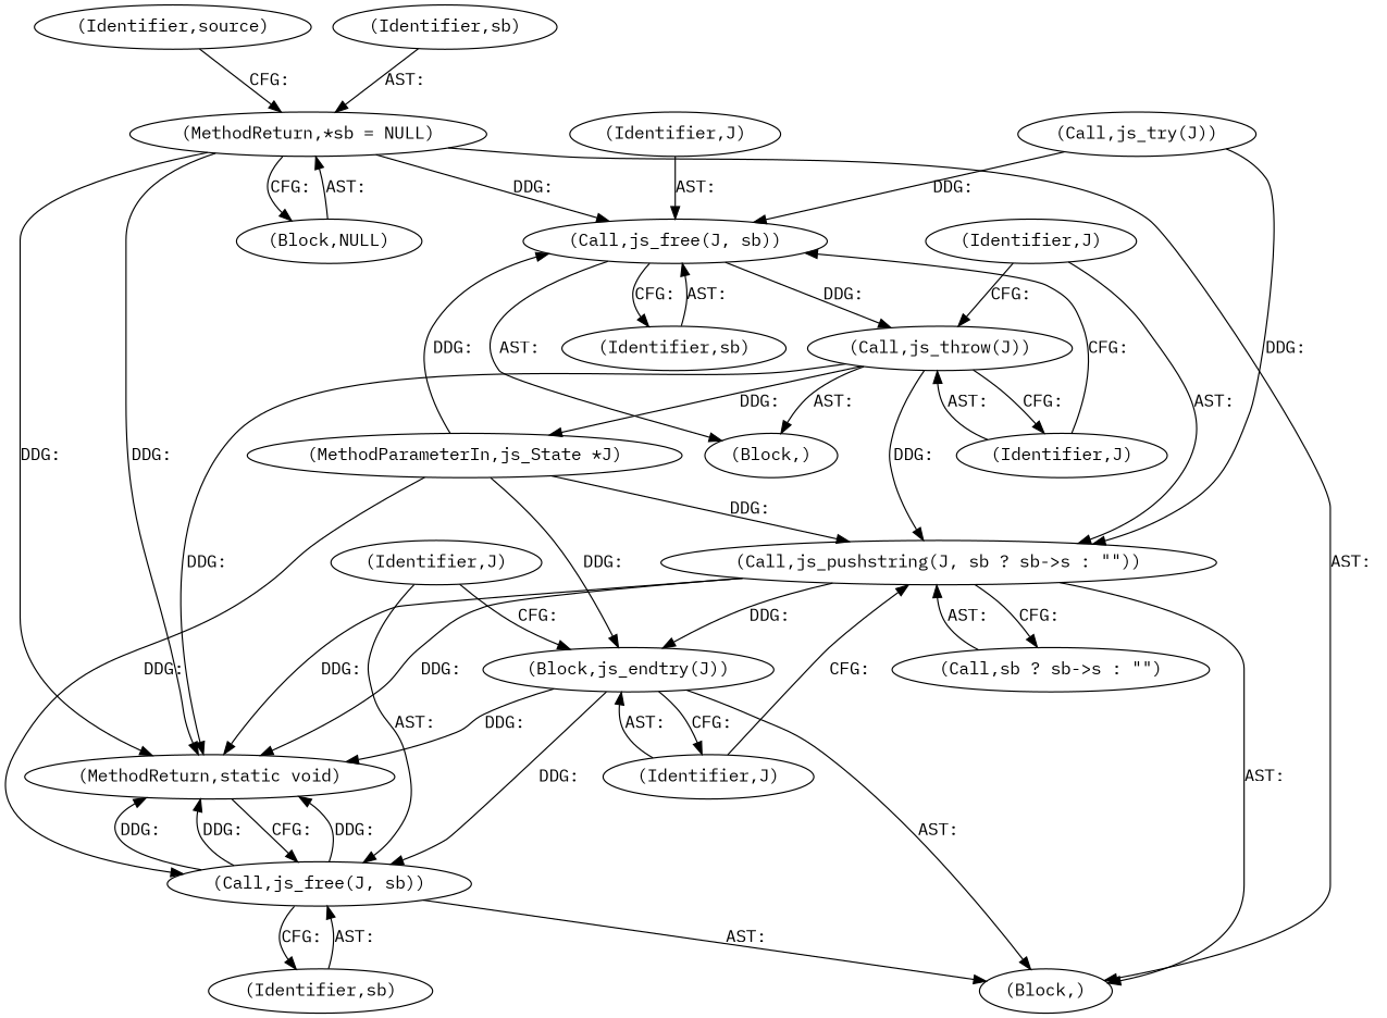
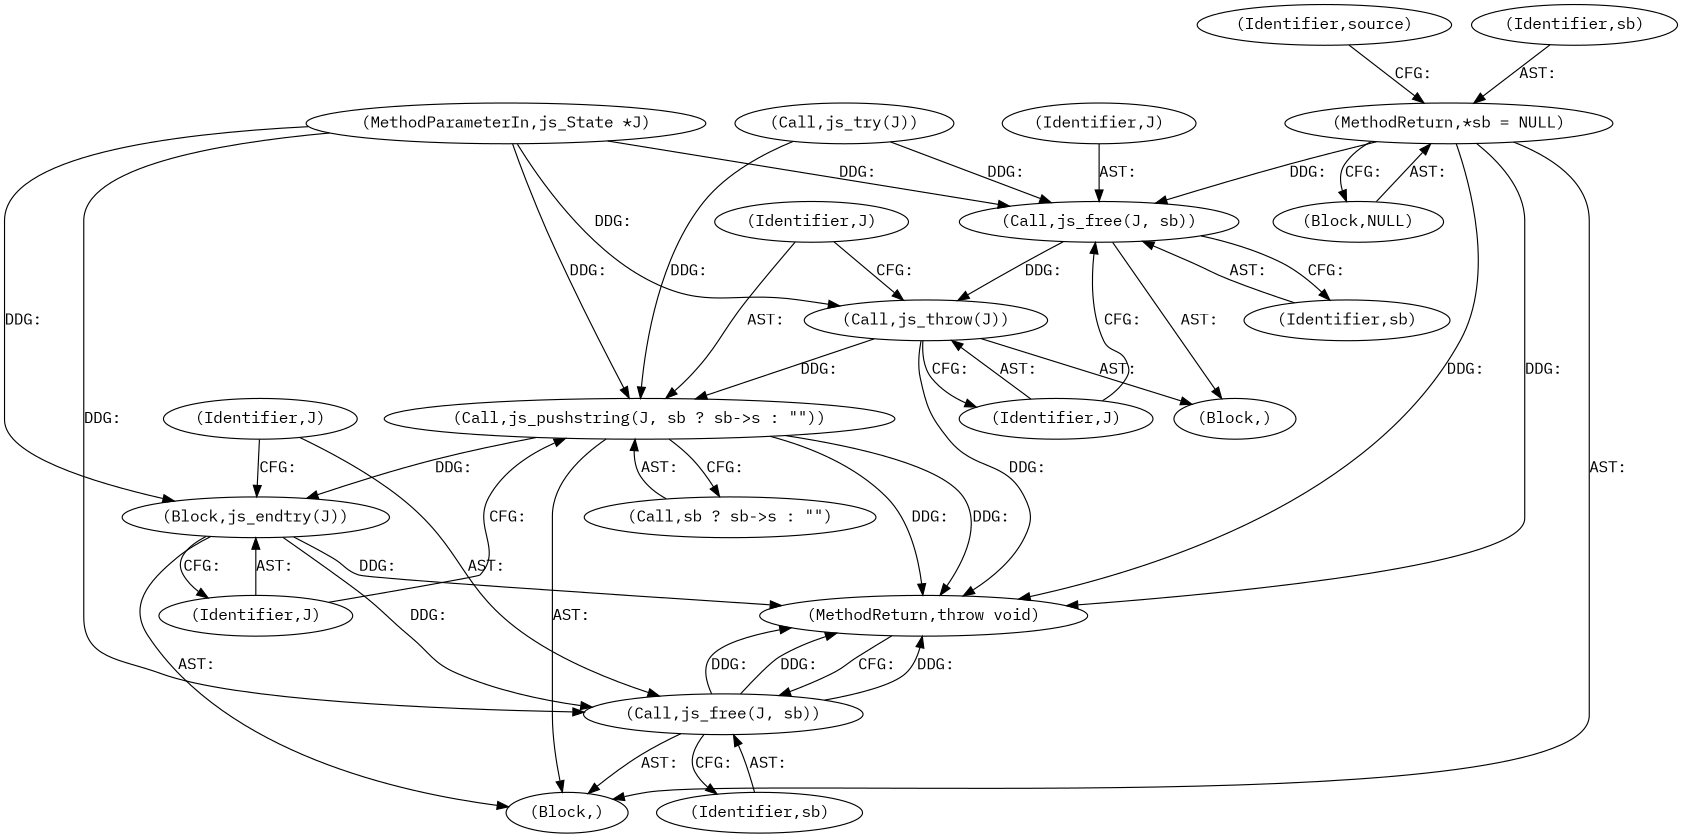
  digraph {
    fontname="IBM Plex Mono"
    node [fontname="IBM Plex Mono"]
    edge [fontname="IBM Plex Mono"]
    n1 [label="(MethodReturn,*sb = NULL)"]
    n2 [label="(Call,js_free(J, sb))"]
    n3 [label="(Block,NULL)"]
-   n4 [label="(MethodReturn,static void)"]
+   n4 [label="(MethodReturn,throw void)"]
    n5 [label="(Block,)"]
    n6 [label="(Call,js_throw(J))"]
    n7 [label="(Block,)"]
    n8 [label="(Identifier,sb)"]
    n9 [label="(Call,js_free(J, sb))"]
    n10 [label="(Call,js_pushstring(J, sb ? sb->s : \"\"))"]
    n11 [label="(Identifier,J)"]
    n12 [label="(Block,js_endtry(J))"]
    n13 [label="(Call,sb ? sb->s : \"\")"]
    n14 [label="(Identifier,J)"]
    n15 [label="(Identifier,sb)"]
    n16 [label="(Call,js_try(J))"]
    n17 [label="(Identifier,J)"]
    n18 [label="(Identifier,J)"]
    n19 [label="(Identifier,source)"]
    n20 [label="(Identifier,J)"]
    n21 [label="(Identifier,sb)"]
    n22 [label="(MethodParameterIn,js_State *J)"]
    n1 -> n2 [label="DDG: "]
    n1 -> n3 [label="CFG: "]
    n1 -> n4 [label="DDG: "]
    n1 -> n4 [label="DDG: "]
    n1 -> n5 [label="AST: "]
    n2 -> n6 [label="DDG: "]
    n2 -> n7 [label="AST: "]
    n2 -> n8 [label="CFG: "]
    n3 -> n1 [label="AST: "]
    n4 -> n9 [label="CFG: "]
    n6 -> n4 [label="DDG: "]
    n6 -> n7 [label="AST: "]
    n6 -> n10 [label="DDG: "]
    n6 -> n11 [label="CFG: "]
    n8 -> n2 [label="AST: "]
    n9 -> n4 [label="DDG: "]
    n9 -> n4 [label="DDG: "]
    n9 -> n4 [label="DDG: "]
    n9 -> n5 [label="AST: "]
    n9 -> n15 [label="CFG: "]
    n10 -> n4 [label="DDG: "]
    n10 -> n4 [label="DDG: "]
    n10 -> n5 [label="AST: "]
    n10 -> n12 [label="DDG: "]
    n10 -> n13 [label="CFG: "]
    n11 -> n2 [label="CFG: "]
    n11 -> n6 [label="AST: "]
    n12 -> n4 [label="DDG: "]
    n12 -> n5 [label="AST: "]
    n12 -> n9 [label="DDG: "]
    n12 -> n14 [label="CFG: "]
    n13 -> n10 [label="AST: "]
    n14 -> n10 [label="CFG: "]
    n14 -> n12 [label="AST: "]
    n15 -> n9 [label="AST: "]
    n16 -> n2 [label="DDG: "]
    n16 -> n10 [label="DDG: "]
    n17 -> n6 [label="CFG: "]
    n17 -> n10 [label="AST: "]
    n18 -> n9 [label="AST: "]
    n18 -> n12 [label="CFG: "]
    n19 -> n1 [label="CFG: "]
    n20 -> n2 [label="AST: "]
    n21 -> n1 [label="AST: "]
    n22 -> n2 [label="DDG: "]
-   n6 -> n22 [label="DDG: "]
+   n22 -> n6 [label="DDG: "]
    n22 -> n9 [label="DDG: "]
    n22 -> n10 [label="DDG: "]
    n22 -> n12 [label="DDG: "]
  }
